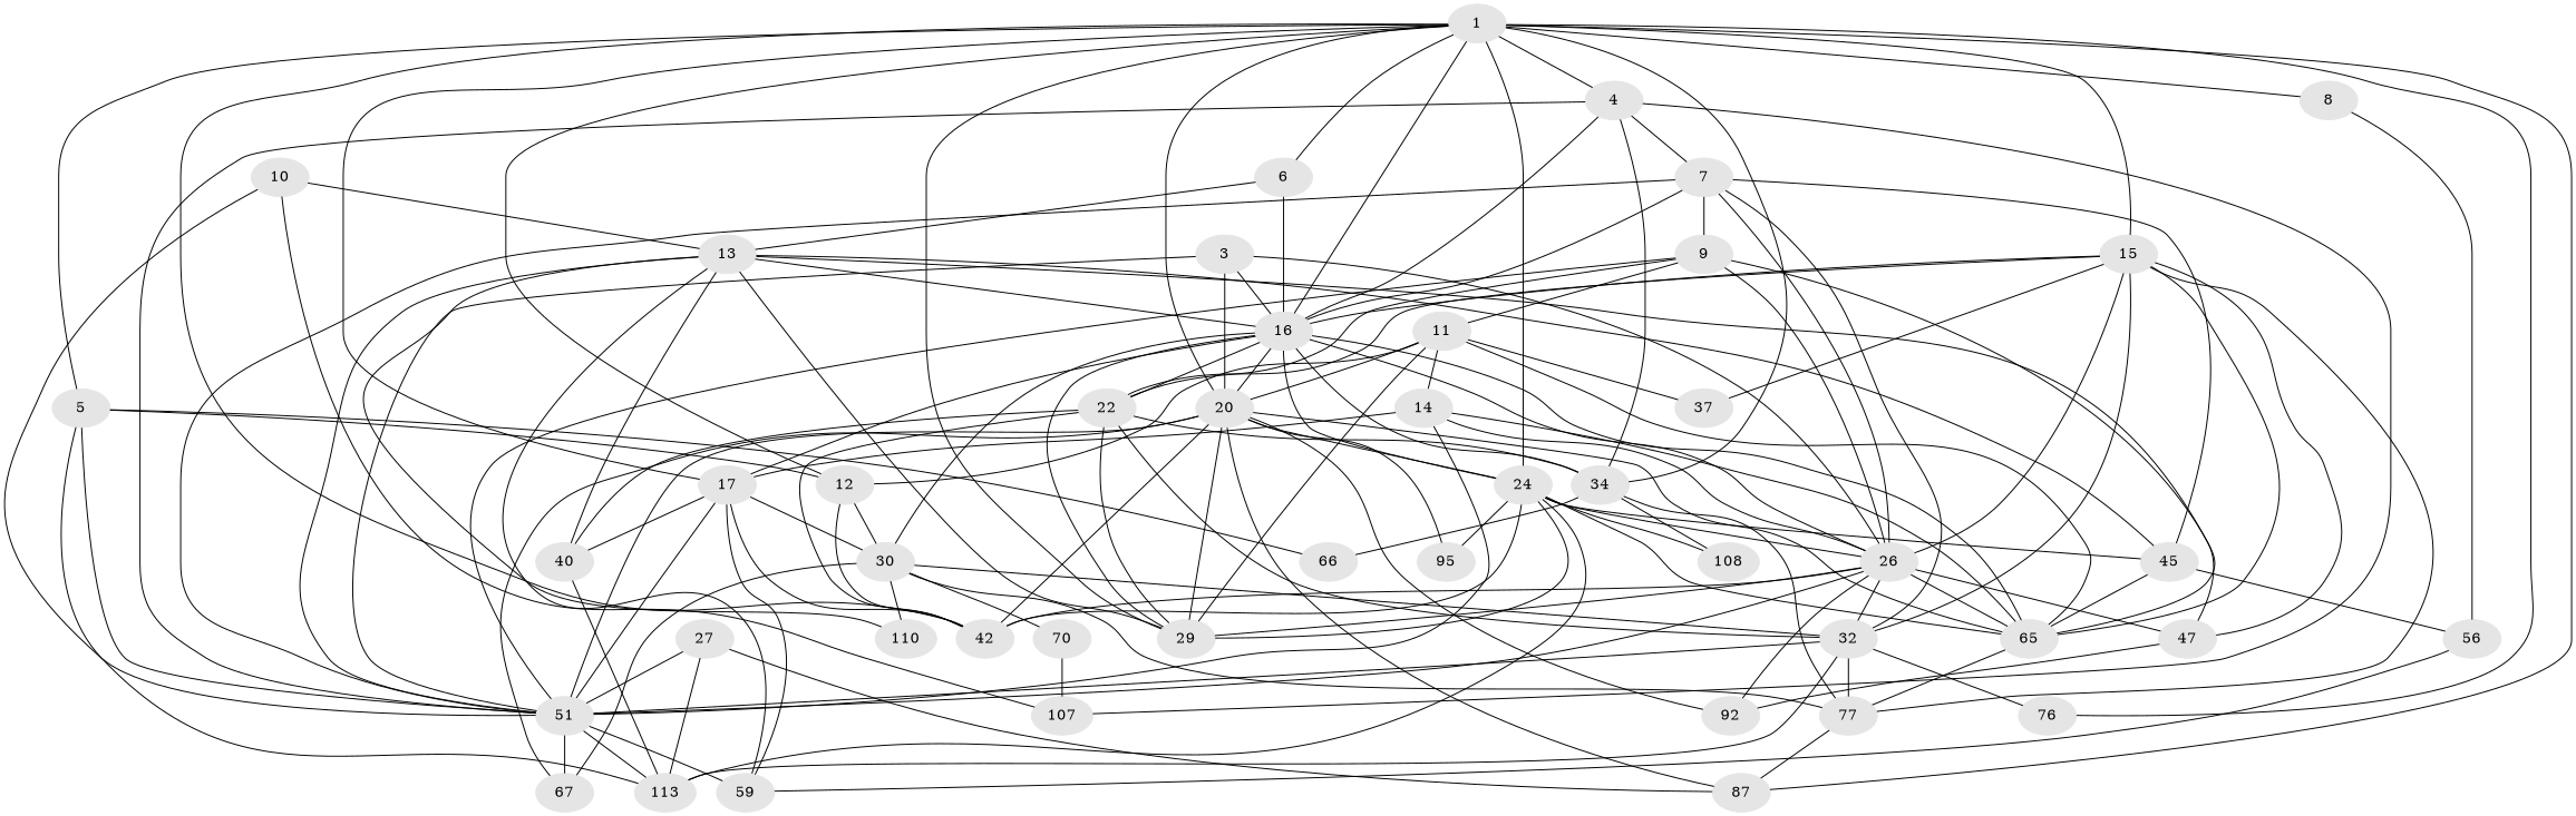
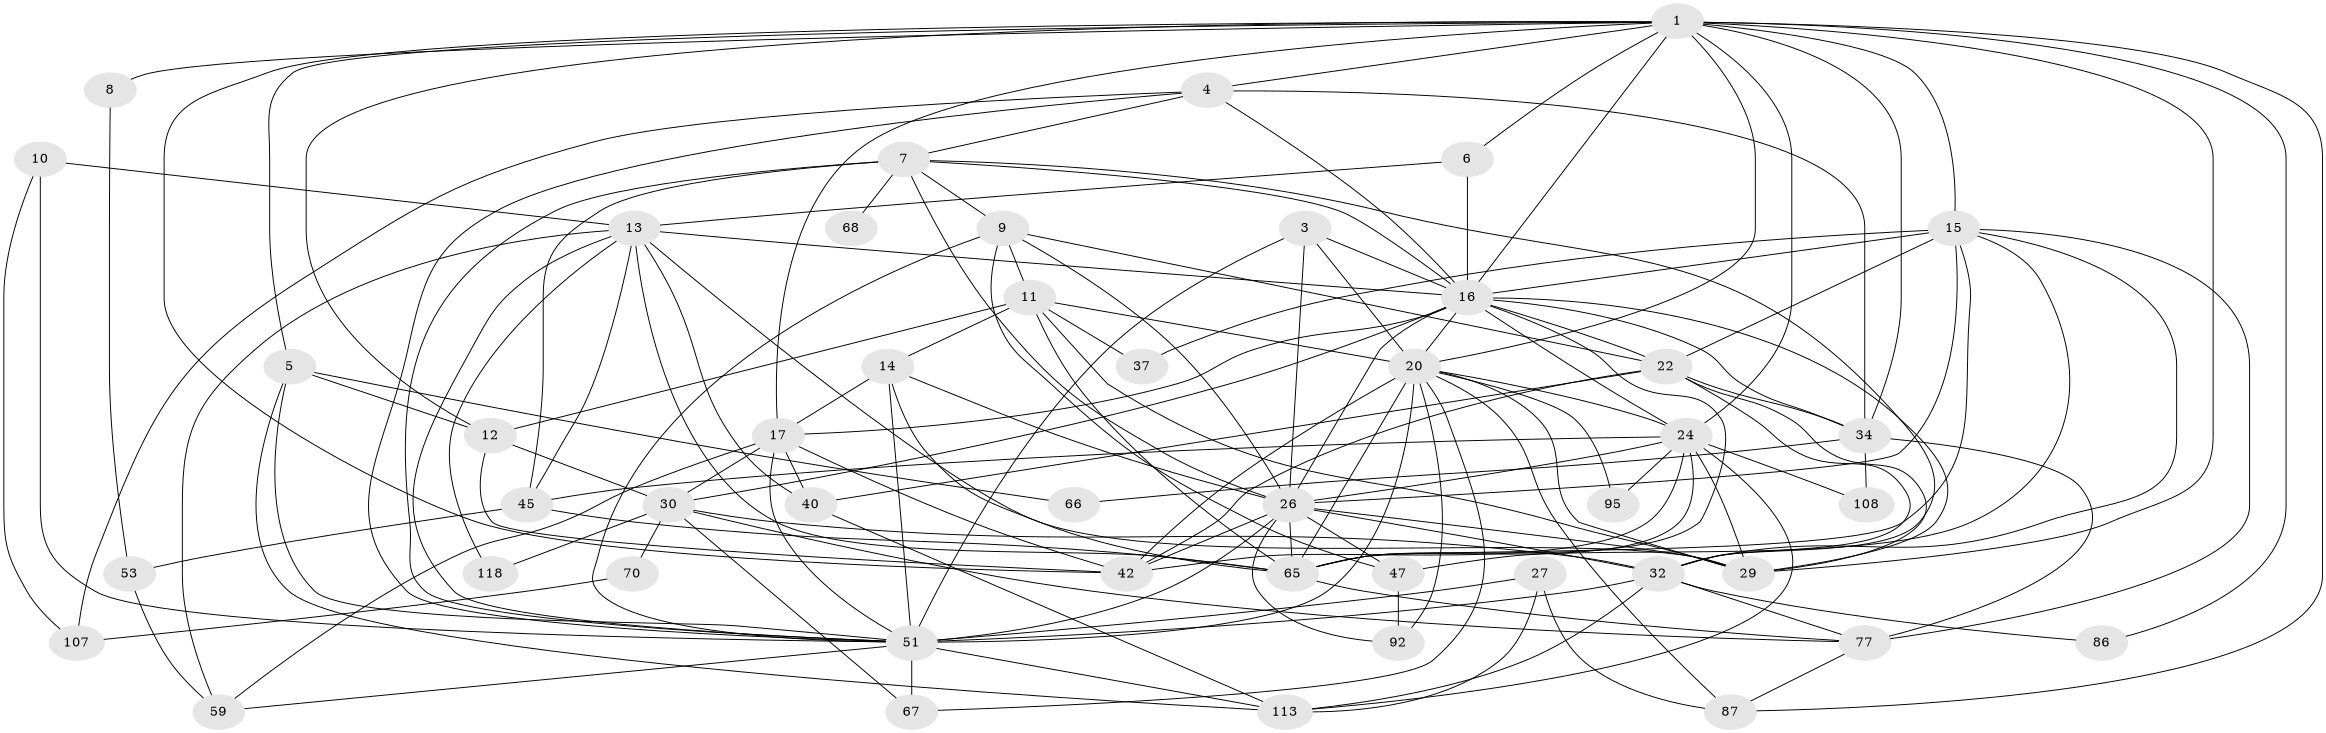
  graph {
    node [color=gray90 style=filled]
    1 [super="+2+111+84+73"]
    4 [super="+123+19"]
    5 [super="+62"]
    6
    8
    12 [super="+54+38"]
    15 [super="+18+75"]
    16 [super="+101+48+49+121+72"]
    17 [super="+28"]
    20 [super="+56+31+104"]
    24 [super="+41+71+25"]
    29 [super="+44"]
    34 [super="+83"]
    42 [super="+97+99"]
-   86 [label=76]
+   86
    87 [super="+115"]
    51 [super="+52+106"]
    7 [super="+96+88"]
    107
    66
    113
    13 [super="+35+23"]
-   53 [label=56]
+   53
    30 [super="+39+79+91"]
    26 [super="+76+60+55"]
    32 [super="+61+36"]
    22 [super="+81+74"]
    47 [super="+63"]
    37
    65 [super="+122+82+80"]
    77
    40 [super="+114"]
    59 [super="+118"]
    67 [super="+89"]
    92
    95
    45 [super="+103"]
    108
    3
    9 [super="+43+46"]
-   110
+   68
+   110 [label=118]
    11 [super="+21+58"]
    14 [super="+33"]
    10
    70
    27
    1 -- 4
    1 -- 5
    1 -- 6
    1 -- 8
    1 -- 12
    1 -- 15
    1 -- 16
    1 -- 17
    1 -- 20
    1 -- 24 [weight=2]
    1 -- 29
    1 -- 34
    1 -- 42
    1 -- 86
    1 -- 87
    4 -- 16
    4 -- 34
    4 -- 51
    4 -- 7
    4 -- 107
    5 -- 12
    5 -- 51
    5 -- 66
    5 -- 113
    6 -- 16 [weight=2]
    6 -- 13
    8 -- 53
    12 -- 42
    12 -- 30
    15 -- 16
    15 -- 26 [weight=2]
    15 -- 32
    15 -- 22
    15 -- 47
    15 -- 37
    15 -- 65
    15 -- 77
    16 -- 17
    16 -- 20
    16 -- 24
    16 -- 29
    16 -- 34
    16 -- 30
    16 -- 26
    16 -- 22
    16 -- 65
    17 -- 42
    17 -- 51
    17 -- 30 [weight=3]
    17 -- 40
    17 -- 59
    20 -- 24
    20 -- 29
    20 -- 42 [weight=2]
    20 -- 87
    20 -- 51 [weight=3]
    20 -- 65
    20 -- 67
    20 -- 92
    20 -- 95
    24 -- 29
    24 -- 42
    24 -- 113
    24 -- 26 [weight=2]
    24 -- 65
    24 -- 95
    24 -- 45
    24 -- 108
    34 -- 66
    34 -- 77
    34 -- 108
    51 -- 113
    51 -- 59 [weight=2]
    51 -- 67
    7 -- 16
    7 -- 51
    7 -- 26
    7 -- 32
    7 -- 45
    7 -- 9
+   7 -- 68 [weight=2]
    13 -- 16
    13 -- 29
    13 -- 51
    13 -- 65
    13 -- 40
    13 -- 59
    13 -- 45
    13 -- 110
    53 -- 59
    30 -- 32
    30 -- 77
    30 -- 67
    30 -- 110
    30 -- 70
    26 -- 29
    26 -- 42
    26 -- 51
    26 -- 32
    26 -- 47
    26 -- 65
    26 -- 92
    32 -- 86
    32 -- 51 [weight=2]
    32 -- 113
    32 -- 77
    22 -- 29
    22 -- 34
    22 -- 42
    22 -- 32
    22 -- 40
    47 -- 92
    65 -- 77
    77 -- 87
    40 -- 113
    45 -- 53
    45 -- 65
    3 -- 16
    3 -- 20
    3 -- 51 [weight=2]
    3 -- 26
    9 -- 51
    9 -- 26
    9 -- 22
    9 -- 47
    9 -- 11
    11 -- 12
    11 -- 20 [weight=2]
    11 -- 29
    11 -- 37
    11 -- 65
    11 -- 14
    14 -- 17
    14 -- 51
    14 -- 26
    14 -- 65
    10 -- 51
    10 -- 107
    10 -- 13
    70 -- 107
    27 -- 87
    27 -- 51
    27 -- 113
  }
